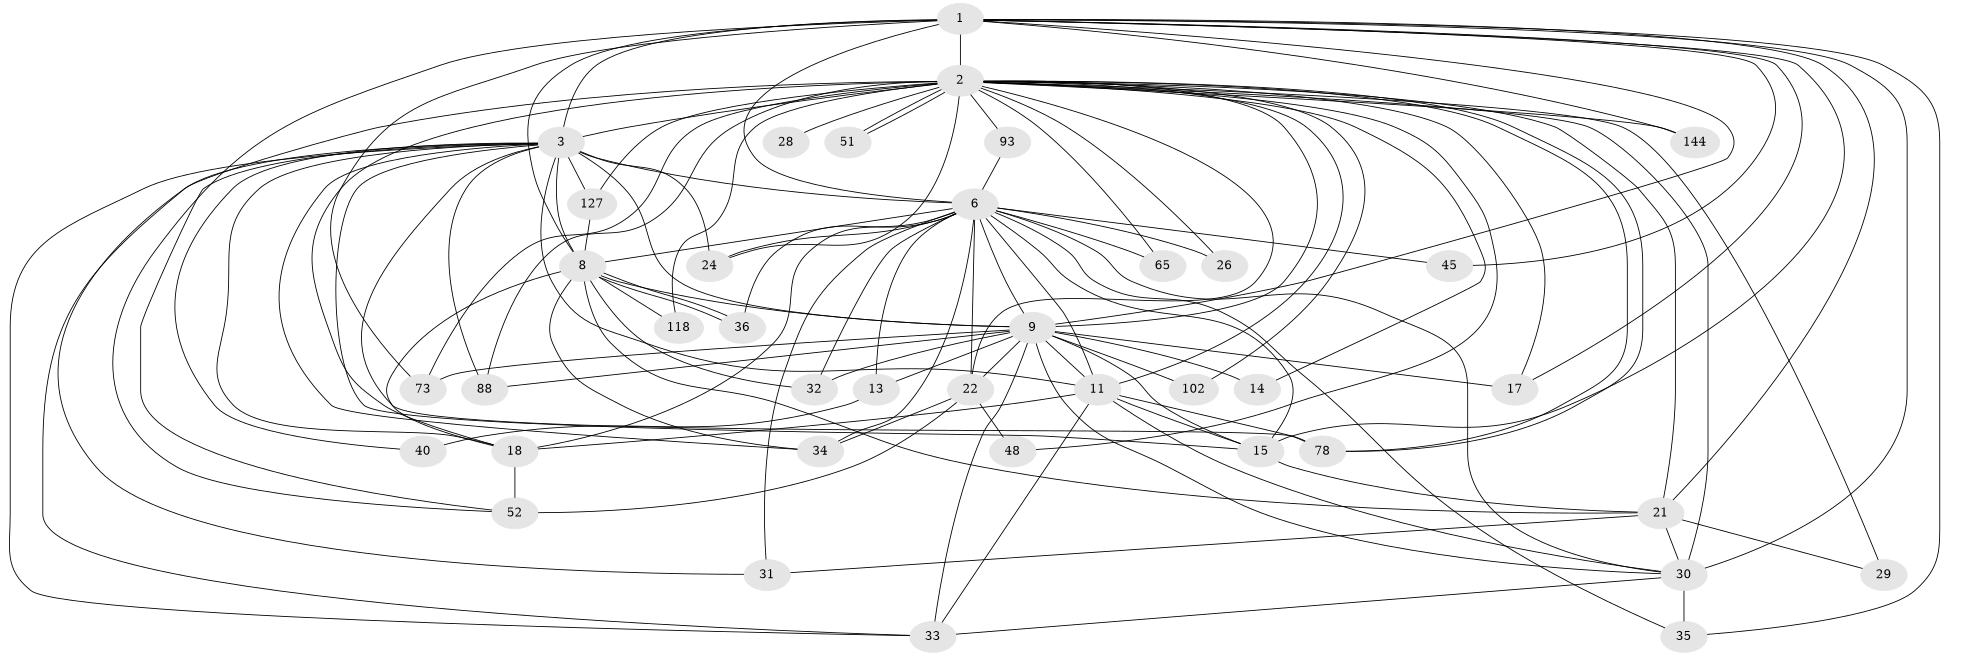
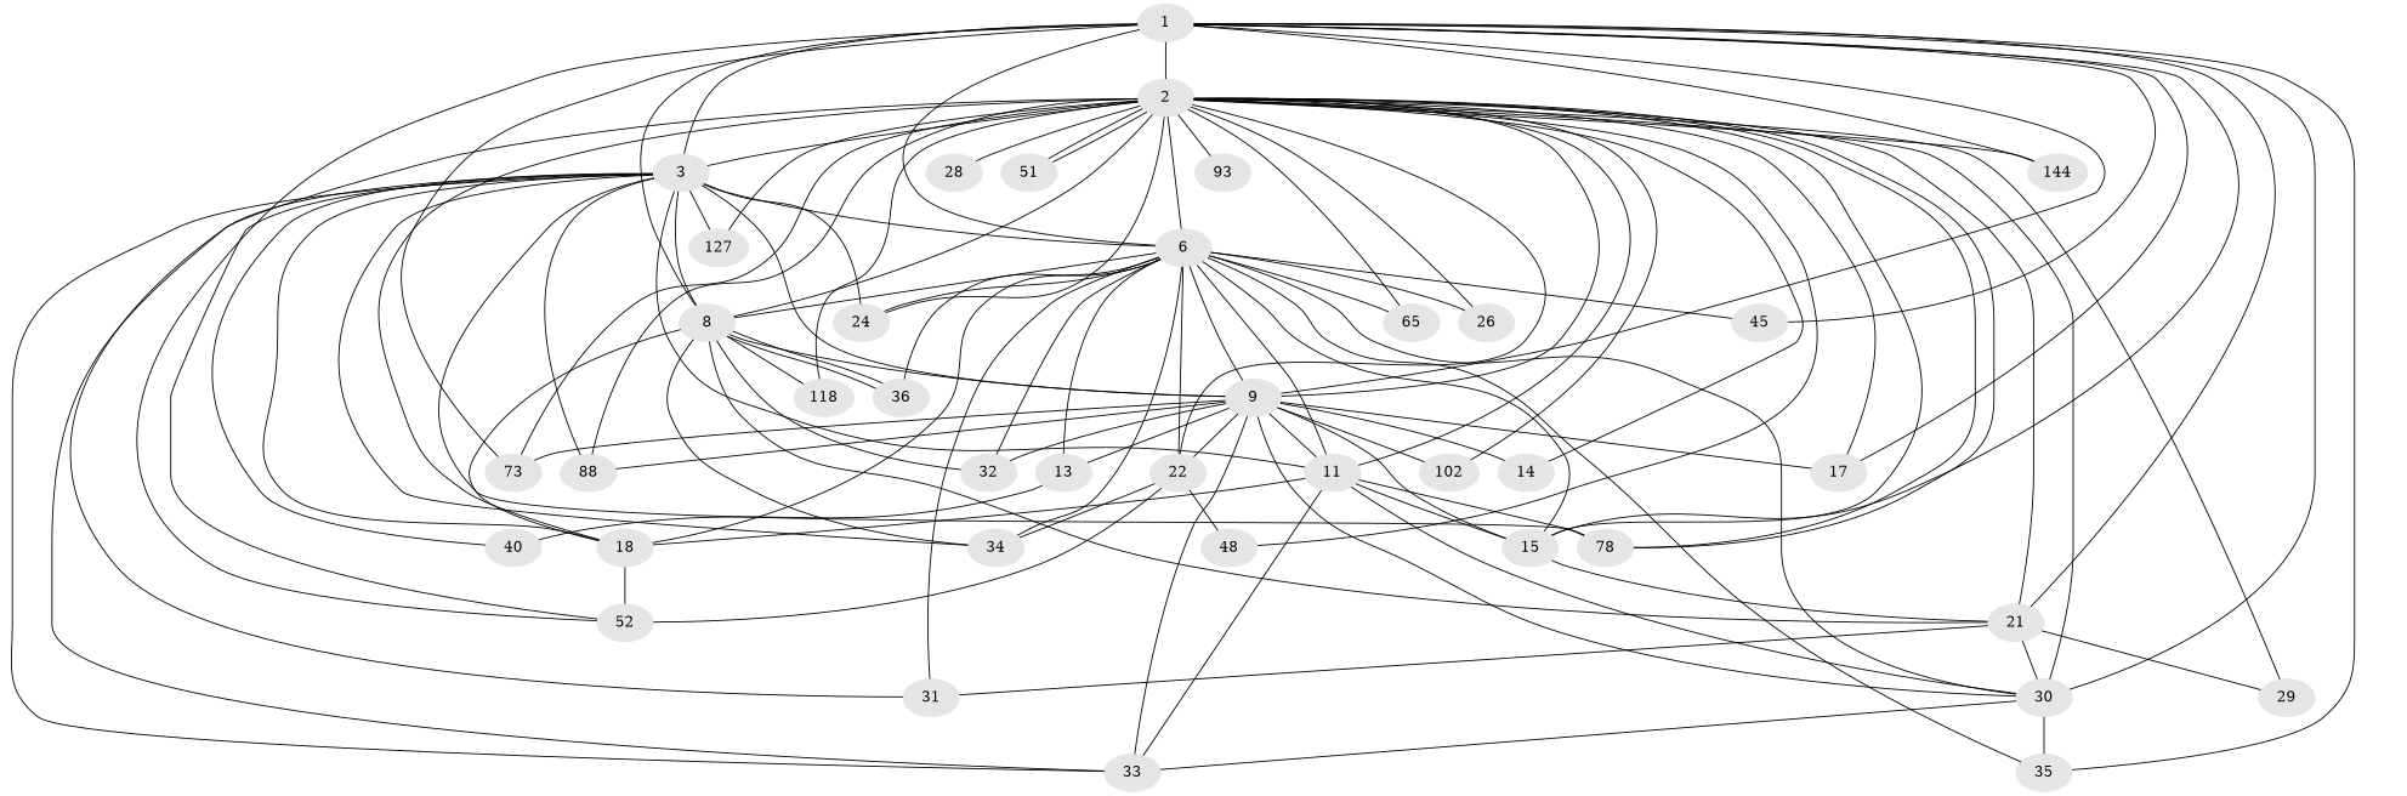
  graph {
    node [color=gray90 style=filled]
    1 [super="+12+47"]
    2 [super="+4+57+60+142+16"]
    3 [super="+99+85+86+46+95+143+44+54+96+25"]
    6 [super="+92+10+39+89+7+138+94"]
    8
    9 [super="+63"]
    15 [super="+136"]
    17 [super="+146"]
    21 [super="+37"]
    30 [super="+105+69+59"]
    35 [super="+49"]
    45
    n13 [label=52 super="+140+70"]
    73 [super="+101"]
    144
    11 [super="+67+98+108+84+90"]
    14
    18 [super="+41"]
    22 [super="+58"]
    24 [super="+81+87+122+137+131+55"]
    26
    28
    29 [super="+77"]
    33 [super="+109"]
    48
    51
    65
    78 [super="+120+130"]
    88 [super="+134"]
    93
    102
    118
    127 [super="+128"]
    31
    34 [super="+56+66"]
    40
    13
    32
    36 [super="+97"]
    1 -- 2 [weight=4]
    1 -- 3 [weight=5]
    1 -- 6 [weight=4]
    1 -- 8
    1 -- 9 [weight=2]
    1 -- 15
    1 -- 17
    1 -- 21
    1 -- 30 [weight=3]
    1 -- 35
    1 -- 45
    1 -- n13
    1 -- 73
    1 -- 144
    2 -- 3 [weight=8]
-   93 -- 6 [weight=19]
-   127 -- 8 [weight=3]
+   2 -- 6 [weight=19]
+   2 -- 8 [weight=3]
    2 -- 9 [weight=3]
    2 -- 17
    2 -- 21
    2 -- 30 [weight=3]
    2 -- 73
    2 -- 144
    2 -- 11 [weight=2]
    2 -- 14
    2 -- 18
    2 -- 22
    2 -- 24 [weight=5]
    2 -- 26
    2 -- 28 [weight=2]
    2 -- 29 [weight=2]
    2 -- 33
    2 -- 48
    2 -- 51
    2 -- 51
    2 -- 65
    2 -- 78
    2 -- 78
    2 -- 88
    2 -- 93 [weight=2]
    2 -- 102
    2 -- 118
    2 -- 127 [weight=2]
    3 -- 6 [weight=9]
    3 -- 8
    3 -- 9
-   3 -- 15
+   2 -- 15
    3 -- n13
    3 -- 11 [weight=3]
    3 -- 18
    3 -- 24 [weight=2]
    3 -- 33
    3 -- 78
    3 -- 88
    3 -- 127
    3 -- 31
    3 -- 34
    3 -- 40
    6 -- 8 [weight=5]
    6 -- 9 [weight=3]
    6 -- 15
    6 -- 30
    6 -- 35
    6 -- 45
    6 -- 11 [weight=4]
    6 -- 18 [weight=2]
    6 -- 22
    6 -- 24
    6 -- 26 [weight=2]
    6 -- 65
    6 -- 31
    6 -- 34
    6 -- 13
    6 -- 32
    6 -- 36
    8 -- 9
    8 -- 21
    8 -- 18
    8 -- 118
    8 -- 34
    8 -- 32
    8 -- 36
    8 -- 36
    9 -- 15
    9 -- 17
    9 -- 30 [weight=2]
    9 -- 73 [weight=2]
    9 -- 11 [weight=4]
    9 -- 14
    9 -- 22
    9 -- 33
    9 -- 88
    9 -- 102
    9 -- 13
    9 -- 32
    15 -- 21
    21 -- 30
    21 -- 29
    21 -- 31
    30 -- 35
    30 -- 33
    11 -- 15
    11 -- 30
    11 -- 18 [weight=2]
    11 -- 33
    11 -- 78
    18 -- n13 [weight=3]
    22 -- n13
    22 -- 48
    22 -- 34
    13 -- 40
  }
